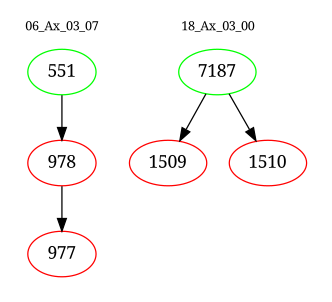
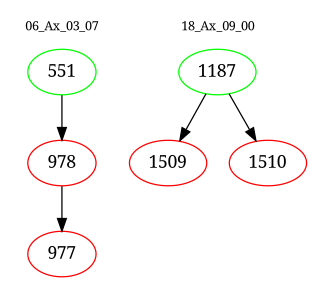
  digraph {
    fontname="Noto Serif"
    node [color=red fontname="Noto Serif"]
    edge [color=black fontname="Noto Serif"]
    n1 [color=green label=551]
    n2 [label=977]
    n3 [label=978]
-   n4 [color=green label=7187]
+   n4 [color=green label=1187]
    n5 [label=1509]
    n6 [label=1510]
    subgraph cluster_1 {
      color=white
      fontsize=10
      label="06_Ax_03_07"
      n1
      n2
      n3
    }
    subgraph cluster_2 {
      color=white
      fontsize=10
-     label="18_Ax_03_00"
+     label="18_Ax_09_00"
      n4
      n5
      n6
    }
    n1 -> n3
    n3 -> n2
    n4 -> n5
    n4 -> n6
  }
